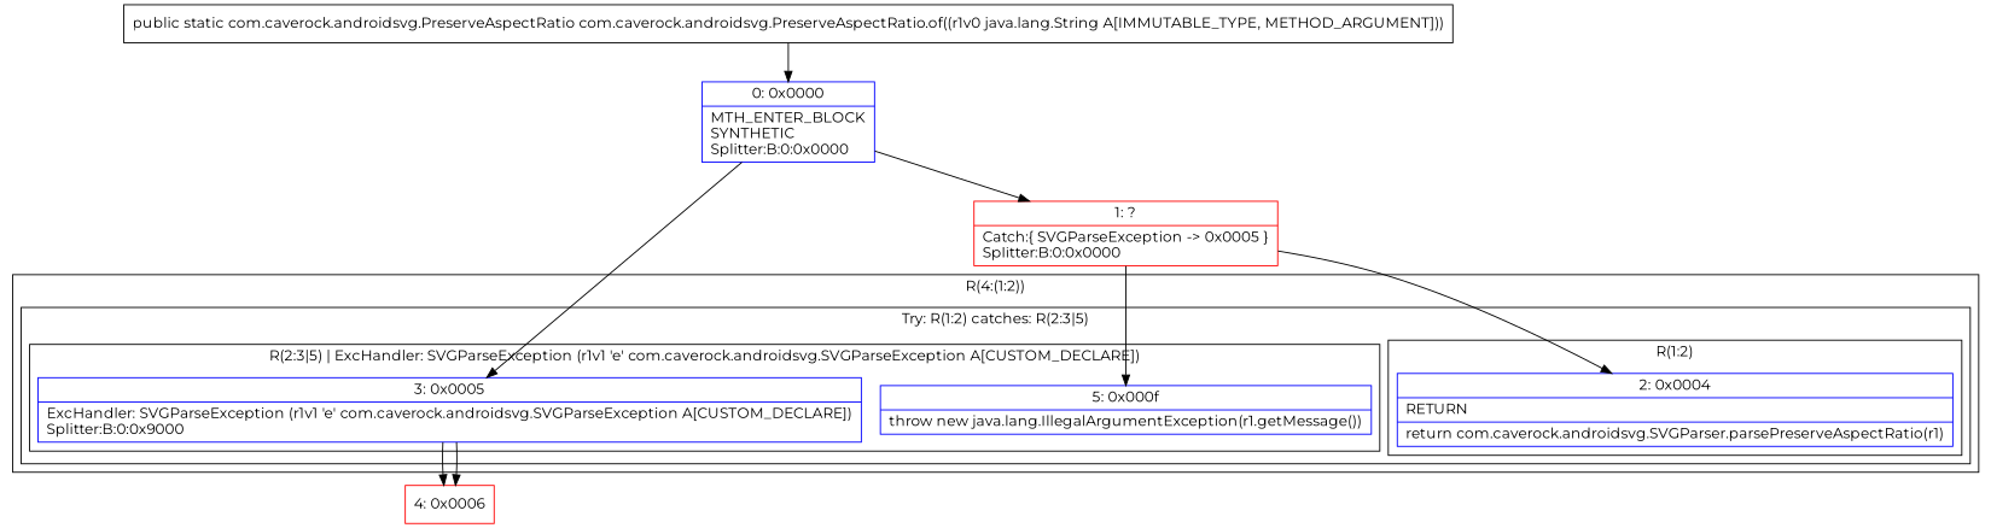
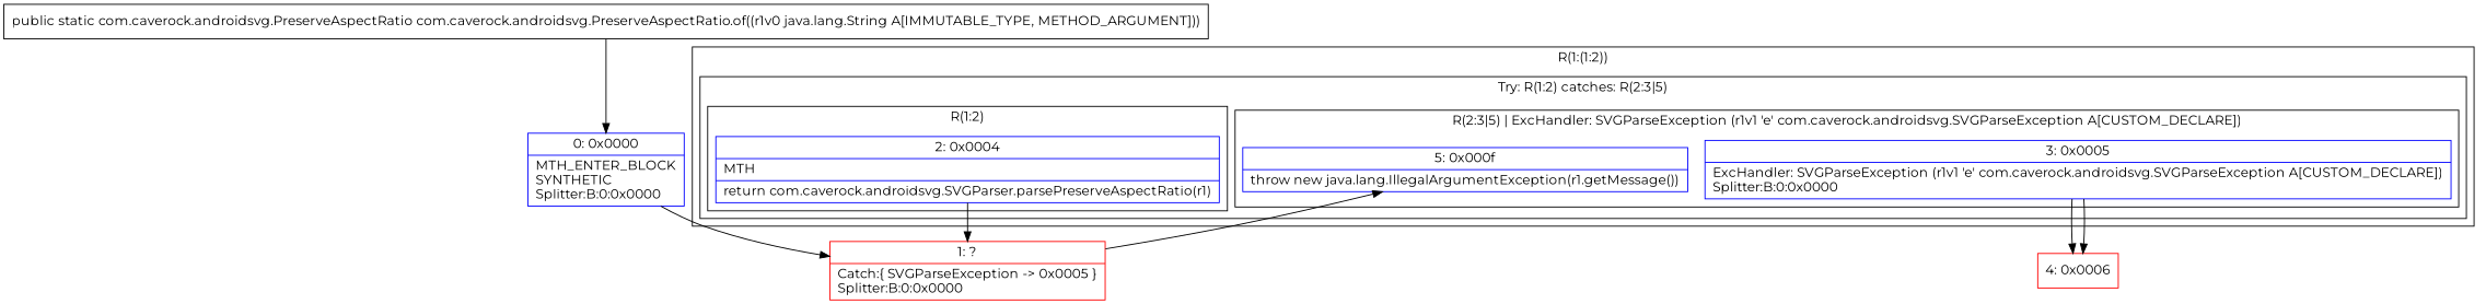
  digraph {
    fontname=Montserrat
    node [color=blue fontname=Montserrat shape=record]
    edge [fontname=Montserrat]
-   n1 [label="{2\:\ 0x0004|RETURN\l|return com.caverock.androidsvg.SVGParser.parsePreserveAspectRatio(r1)\l}"]
-   n2 [label="{3\:\ 0x0005|ExcHandler: SVGParseException (r1v1 'e' com.caverock.androidsvg.SVGParseException A[CUSTOM_DECLARE])\lSplitter:B:0:0x9000\l}"]
+   n1 [label="{2\:\ 0x0004|MTH\l|return com.caverock.androidsvg.SVGParser.parsePreserveAspectRatio(r1)\l}"]
+   n2 [label="{3\:\ 0x0005|ExcHandler: SVGParseException (r1v1 'e' com.caverock.androidsvg.SVGParseException A[CUSTOM_DECLARE])\lSplitter:B:0:0x0000\l}"]
    n3 [label="{5\:\ 0x000f|throw new java.lang.IllegalArgumentException(r1.getMessage())\l}"]
    n4 [color=red label="{4\:\ 0x0006}"]
    n5 [label="{0\:\ 0x0000|MTH_ENTER_BLOCK\lSYNTHETIC\lSplitter:B:0:0x0000\l}"]
    n6 [color=red label="{1\:\ ?|Catch:\{ SVGParseException \-\> 0x0005 \}\lSplitter:B:0:0x0000\l}"]
    n7 [label="{public static com.caverock.androidsvg.PreserveAspectRatio com.caverock.androidsvg.PreserveAspectRatio.of((r1v0 java.lang.String A[IMMUTABLE_TYPE, METHOD_ARGUMENT])) }" color=""]
    subgraph cluster_1 {
-     label="R(4:(1:2))"
+     label="R(1:(1:2))"
      subgraph cluster_2 {
        label="Try: R(1:2) catches: R(2:3|5)"
        subgraph cluster_3 {
          label="R(1:2)"
          n1
        }
        subgraph cluster_4 {
          label="R(2:3|5) | ExcHandler: SVGParseException (r1v1 'e' com.caverock.androidsvg.SVGParseException A[CUSTOM_DECLARE])\l"
          n2
          n3
        }
      }
    }
    subgraph cluster_5 {
      label="R(2:3|5) | ExcHandler: SVGParseException (r1v1 'e' com.caverock.androidsvg.SVGParseException A[CUSTOM_DECLARE])\l"
    }
    n2 -> n4
    n2 -> n4
-   n5 -> n2
    n5 -> n6
-   n6 -> n1
+   n1 -> n6
    n6 -> n3
    n7 -> n5
  }
